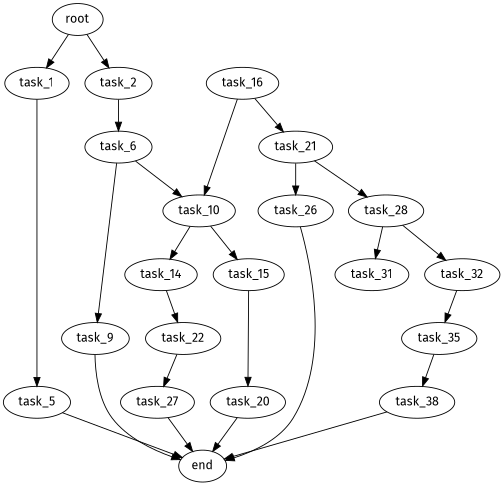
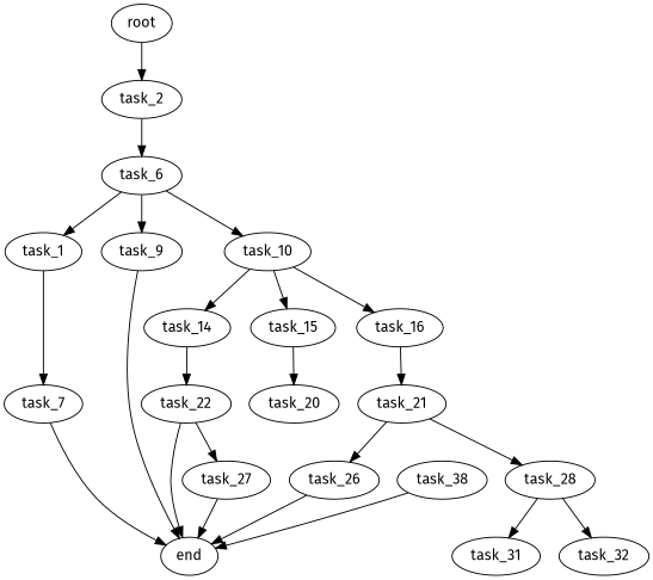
  digraph {
    fontname="Fira Sans"
    node [fontname="Fira Sans"]
    edge [fontname="Fira Sans"]
    root
    task_1
    task_2
-   task_5
+   task_5 [label=task_7]
    task_6
    end
    task_9
    task_10
    task_14
    task_15
    task_16
    task_22
    task_20
    task_21
    task_27
    task_26
    task_28
    task_31
    task_32
-   task_35
    task_38
-   root -> task_1
+   task_6 -> task_1
    root -> task_2
    task_1 -> task_5
    task_2 -> task_6
    task_5 -> end
    task_6 -> task_9
    task_6 -> task_10
    task_9 -> end
    task_10 -> task_14
    task_10 -> task_15
-   task_16 -> task_10
+   task_10 -> task_16
    task_14 -> task_22
    task_15 -> task_20
    task_16 -> task_21
    task_22 -> task_27
-   task_20 -> end
+   task_22 -> end
    task_21 -> task_26
    task_21 -> task_28
    task_27 -> end
    task_26 -> end
    task_28 -> task_31
    task_28 -> task_32
-   task_32 -> task_35
-   task_35 -> task_38
    task_38 -> end
  }
